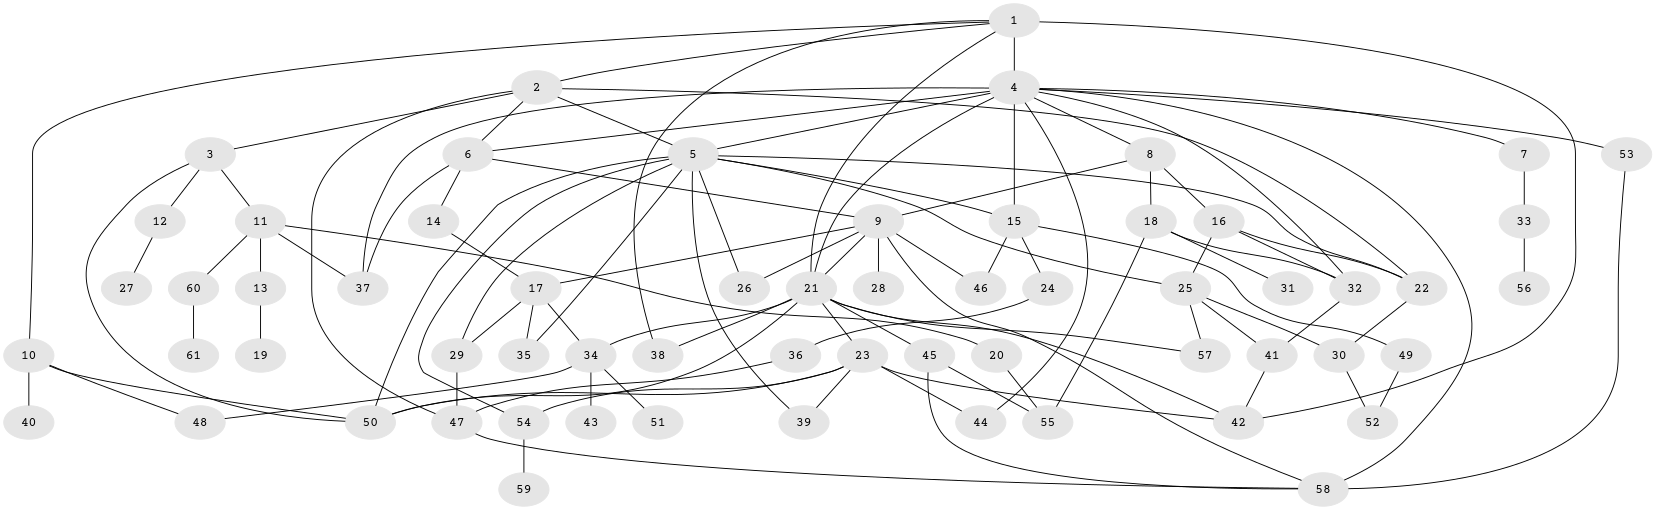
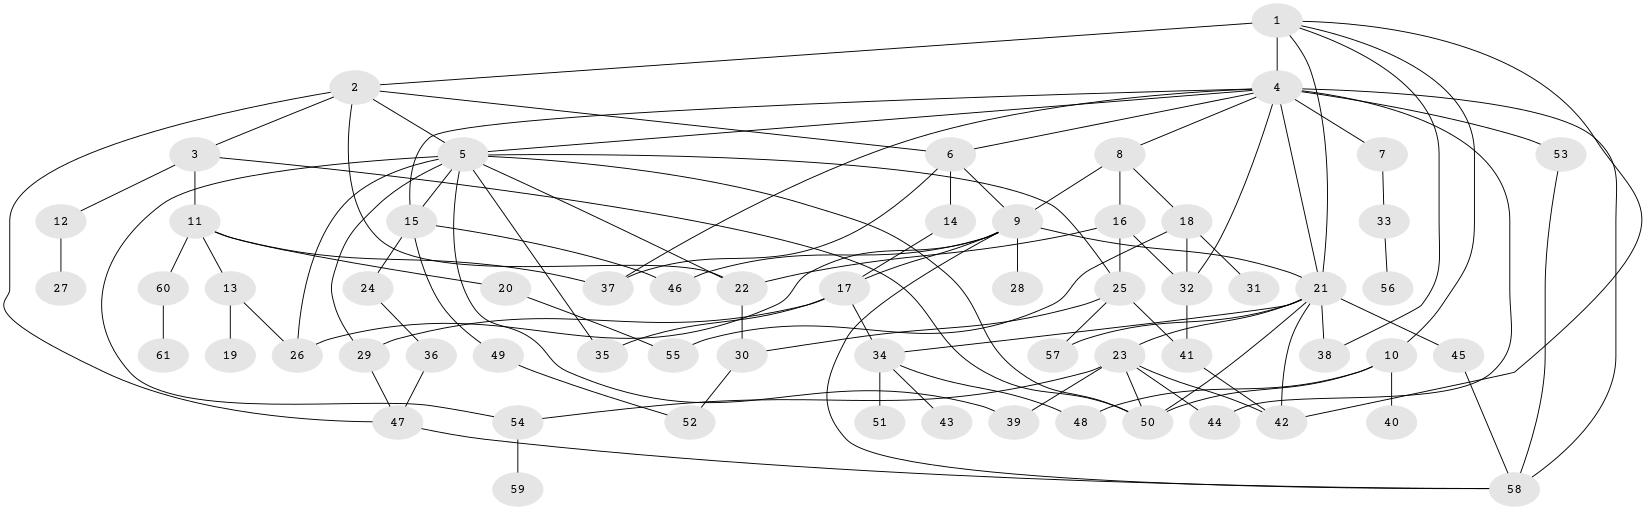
  graph {
    fontname="Courier Prime"
    node [color=gray90 fontname="Courier Prime" style=filled]
    edge [fontname="Courier Prime" weight=1.0]
    1
    2
    4
    10
    21
    38
    42
    3
    5
    6
    22
    47
    7
    8
    15
    32
    37
    44
    53
    58
    50
    40
    48
    34
    23
    45
    57
    11
    12
    25
    26
    29
    35
    39
    54
    9
    14
    30
    13
    20
    60
    27
    33
    16
    18
    46
    24
    49
    41
    59
    17
    28
    56
    31
    55
    19
    61
    36
    52
    43
    51
    1 -- 2
    1 -- 4 [weight=6.0]
    1 -- 10
    1 -- 21
    1 -- 38
    1 -- 42
    2 -- 3
    2 -- 5
    2 -- 6
    2 -- 22
    2 -- 47
    4 -- 21
    4 -- 5
    4 -- 6
    4 -- 7
    4 -- 8
    4 -- 15 [weight=2.0]
    4 -- 32
    4 -- 37
    4 -- 44
    4 -- 53
    4 -- 58 [weight=2.0]
    10 -- 50
    10 -- 40
    10 -- 48
    21 -- 38 [weight=2.0]
    21 -- 42
    21 -- 50
    21 -- 34
    21 -- 23
    21 -- 45 [weight=2.0]
    21 -- 57
    3 -- 50
    3 -- 11
    3 -- 12
    5 -- 22
    5 -- 15
    5 -- 50
    5 -- 25
    5 -- 26
    5 -- 29
    5 -- 35
    5 -- 39
    5 -- 54
    6 -- 37
    6 -- 9
    6 -- 14 [weight=2.0]
    22 -- 30
    47 -- 58
    7 -- 33
    8 -- 9 [weight=2.0]
    8 -- 16
    8 -- 18
    15 -- 46
    15 -- 24
    15 -- 49
    32 -- 41
    53 -- 58
    34 -- 48
    34 -- 43
    34 -- 51
    23 -- 42
    23 -- 44
    23 -- 50
    23 -- 39
    23 -- 54
    45 -- 58
-   45 -- 55
    11 -- 37
    11 -- 13
    11 -- 20
    11 -- 60
    12 -- 27
    25 -- 57
    25 -- 30
    25 -- 41
    29 -- 47
    54 -- 59
    9 -- 21
    9 -- 58
    9 -- 26
    9 -- 46
    9 -- 17
    9 -- 28 [weight=3.0]
    14 -- 17
    30 -- 52
+   13 -- 26
    13 -- 19 [weight=3.0]
    20 -- 55
    60 -- 61
    33 -- 56
    16 -- 22
    16 -- 32
    16 -- 25
    18 -- 32
    18 -- 31
    18 -- 55
    24 -- 36
    49 -- 52
    41 -- 42
    17 -- 34 [weight=2.0]
    17 -- 29
    17 -- 35
    36 -- 47
  }
